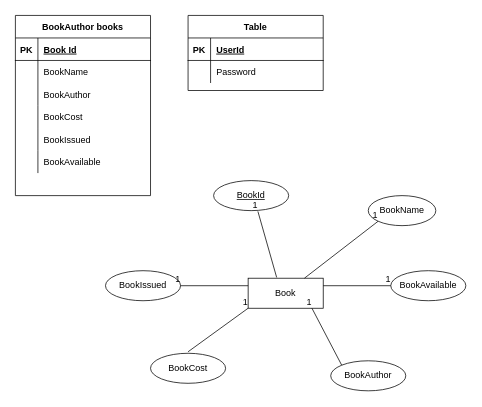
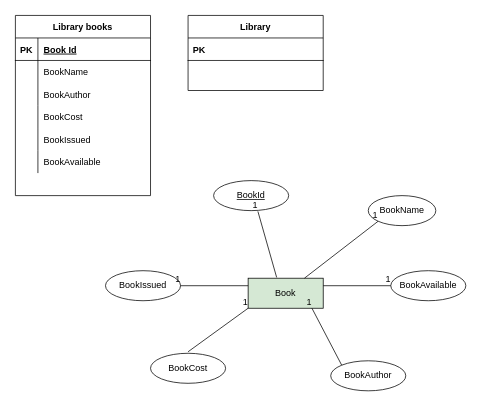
  <mxCell id="0" />
  <mxCell id="1" parent="0" />
- <mxCell id="2" value="BookAuthor books" style="shape=table;startSize=30;container=1;collapsible=1;childLayout=tableLayout;fixedRows=1;rowLines=0;fontStyle=1;align=center;resizeLast=1;" vertex="1" parent="1"><mxGeometry x="20" y="20" width="180" height="240" as="geometry" /></mxCell>
+ <mxCell id="2" value="Library books" style="shape=table;startSize=30;container=1;collapsible=1;childLayout=tableLayout;fixedRows=1;rowLines=0;fontStyle=1;align=center;resizeLast=1;" vertex="1" parent="1"><mxGeometry x="20" y="20" width="180" height="240" as="geometry" /></mxCell>
  <mxCell id="3" value="" style="shape=partialRectangle;collapsible=0;dropTarget=0;pointerEvents=0;fillColor=none;top=0;left=0;bottom=1;right=0;points=[[0,0.5],[1,0.5]];portConstraint=eastwest;" vertex="1" parent="2"><mxGeometry y="30" width="180" height="30" as="geometry" /></mxCell>
  <mxCell id="4" value="PK" style="shape=partialRectangle;connectable=0;fillColor=none;top=0;left=0;bottom=0;right=0;fontStyle=1;overflow=hidden;" vertex="1" parent="3"><mxGeometry width="30" height="30" as="geometry" /></mxCell>
  <mxCell id="5" value="Book Id" style="shape=partialRectangle;connectable=0;fillColor=none;top=0;left=0;bottom=0;right=0;align=left;spacingLeft=6;fontStyle=5;overflow=hidden;" vertex="1" parent="3"><mxGeometry x="30" width="150" height="30" as="geometry" /></mxCell>
  <mxCell id="6" value="" style="shape=partialRectangle;collapsible=0;dropTarget=0;pointerEvents=0;fillColor=none;top=0;left=0;bottom=0;right=0;points=[[0,0.5],[1,0.5]];portConstraint=eastwest;" vertex="1" parent="2"><mxGeometry y="60" width="180" height="30" as="geometry" /></mxCell>
  <mxCell id="7" value="" style="shape=partialRectangle;connectable=0;fillColor=none;top=0;left=0;bottom=0;right=0;editable=1;overflow=hidden;" vertex="1" parent="6"><mxGeometry width="30" height="30" as="geometry" /></mxCell>
  <mxCell id="8" value="BookName" style="shape=partialRectangle;connectable=0;fillColor=none;top=0;left=0;bottom=0;right=0;align=left;spacingLeft=6;overflow=hidden;" vertex="1" parent="6"><mxGeometry x="30" width="150" height="30" as="geometry" /></mxCell>
  <mxCell id="9" value="" style="shape=partialRectangle;collapsible=0;dropTarget=0;pointerEvents=0;fillColor=none;top=0;left=0;bottom=0;right=0;points=[[0,0.5],[1,0.5]];portConstraint=eastwest;" vertex="1" parent="2"><mxGeometry y="90" width="180" height="30" as="geometry" /></mxCell>
  <mxCell id="10" value="" style="shape=partialRectangle;connectable=0;fillColor=none;top=0;left=0;bottom=0;right=0;editable=1;overflow=hidden;" vertex="1" parent="9"><mxGeometry width="30" height="30" as="geometry" /></mxCell>
  <mxCell id="11" value="BookAuthor" style="shape=partialRectangle;connectable=0;fillColor=none;top=0;left=0;bottom=0;right=0;align=left;spacingLeft=6;overflow=hidden;" vertex="1" parent="9"><mxGeometry x="30" width="150" height="30" as="geometry" /></mxCell>
  <mxCell id="12" value="" style="shape=partialRectangle;collapsible=0;dropTarget=0;pointerEvents=0;fillColor=none;top=0;left=0;bottom=0;right=0;points=[[0,0.5],[1,0.5]];portConstraint=eastwest;" vertex="1" parent="2"><mxGeometry y="120" width="180" height="30" as="geometry" /></mxCell>
  <mxCell id="13" value="" style="shape=partialRectangle;connectable=0;fillColor=none;top=0;left=0;bottom=0;right=0;editable=1;overflow=hidden;" vertex="1" parent="12"><mxGeometry width="30" height="30" as="geometry" /></mxCell>
  <mxCell id="14" value="BookCost" style="shape=partialRectangle;connectable=0;fillColor=none;top=0;left=0;bottom=0;right=0;align=left;spacingLeft=6;overflow=hidden;" vertex="1" parent="12"><mxGeometry x="30" width="150" height="30" as="geometry" /></mxCell>
  <mxCell id="15" style="shape=partialRectangle;collapsible=0;dropTarget=0;pointerEvents=0;fillColor=none;top=0;left=0;bottom=0;right=0;points=[[0,0.5],[1,0.5]];portConstraint=eastwest;" vertex="1" parent="2"><mxGeometry y="150" width="180" height="30" as="geometry" /></mxCell>
  <mxCell id="16" style="shape=partialRectangle;connectable=0;fillColor=none;top=0;left=0;bottom=0;right=0;editable=1;overflow=hidden;" vertex="1" parent="15"><mxGeometry width="30" height="30" as="geometry" /></mxCell>
  <mxCell id="17" value="BookIssued" style="shape=partialRectangle;connectable=0;fillColor=none;top=0;left=0;bottom=0;right=0;align=left;spacingLeft=6;overflow=hidden;" vertex="1" parent="15"><mxGeometry x="30" width="150" height="30" as="geometry" /></mxCell>
  <mxCell id="18" style="shape=partialRectangle;collapsible=0;dropTarget=0;pointerEvents=0;fillColor=none;top=0;left=0;bottom=0;right=0;points=[[0,0.5],[1,0.5]];portConstraint=eastwest;" vertex="1" parent="2"><mxGeometry y="180" width="180" height="30" as="geometry" /></mxCell>
  <mxCell id="19" style="shape=partialRectangle;connectable=0;fillColor=none;top=0;left=0;bottom=0;right=0;editable=1;overflow=hidden;" vertex="1" parent="18"><mxGeometry width="30" height="30" as="geometry" /></mxCell>
  <mxCell id="20" value="BookAvailable" style="shape=partialRectangle;connectable=0;fillColor=none;top=0;left=0;bottom=0;right=0;align=left;spacingLeft=6;overflow=hidden;" vertex="1" parent="18"><mxGeometry x="30" width="150" height="30" as="geometry" /></mxCell>
- <mxCell id="21" value="Table" style="shape=table;startSize=30;container=1;collapsible=1;childLayout=tableLayout;fixedRows=1;rowLines=0;fontStyle=1;align=center;resizeLast=1;" vertex="1" parent="1"><mxGeometry x="250" y="20" width="180" height="100" as="geometry" /></mxCell>
+ <mxCell id="21" value="Library" style="shape=table;startSize=30;container=1;collapsible=1;childLayout=tableLayout;fixedRows=1;rowLines=0;fontStyle=1;align=center;resizeLast=1;" vertex="1" parent="1"><mxGeometry x="250" y="20" width="180" height="100" as="geometry" /></mxCell>
  <mxCell id="22" value="" style="shape=partialRectangle;collapsible=0;dropTarget=0;pointerEvents=0;fillColor=none;top=0;left=0;bottom=1;right=0;points=[[0,0.5],[1,0.5]];portConstraint=eastwest;" vertex="1" parent="21"><mxGeometry y="30" width="180" height="30" as="geometry" /></mxCell>
  <mxCell id="23" value="PK" style="shape=partialRectangle;connectable=0;fillColor=none;top=0;left=0;bottom=0;right=0;fontStyle=1;overflow=hidden;" vertex="1" parent="22"><mxGeometry width="30" height="30" as="geometry" /></mxCell>
- <mxCell id="24" value="UserId" style="shape=partialRectangle;connectable=0;fillColor=none;top=0;left=0;bottom=0;right=0;align=left;spacingLeft=6;fontStyle=5;overflow=hidden;" vertex="1" parent="22"><mxGeometry x="30" width="150" height="30" as="geometry" /></mxCell>
  <mxCell id="25" value="" style="shape=partialRectangle;collapsible=0;dropTarget=0;pointerEvents=0;fillColor=none;top=0;left=0;bottom=0;right=0;points=[[0,0.5],[1,0.5]];portConstraint=eastwest;" vertex="1" parent="21"><mxGeometry y="60" width="180" height="30" as="geometry" /></mxCell>
  <mxCell id="26" value="" style="shape=partialRectangle;connectable=0;fillColor=none;top=0;left=0;bottom=0;right=0;editable=1;overflow=hidden;" vertex="1" parent="25"><mxGeometry width="30" height="30" as="geometry" /></mxCell>
- <mxCell id="27" value="Password" style="shape=partialRectangle;connectable=0;fillColor=none;top=0;left=0;bottom=0;right=0;align=left;spacingLeft=6;overflow=hidden;" vertex="1" parent="25"><mxGeometry x="30" width="150" height="30" as="geometry" /></mxCell>
- <mxCell id="28" value="Book" style="whiteSpace=wrap;html=1;align=center;" vertex="1" parent="1"><mxGeometry x="330" y="370" width="100" height="40" as="geometry" /></mxCell>
+ <mxCell id="28" value="Book" style="whiteSpace=wrap;html=1;align=center;fillColor=#d5e8d4;" vertex="1" parent="1"><mxGeometry x="330" y="370" width="100" height="40" as="geometry" /></mxCell>
  <mxCell id="29" value="BookIssued" style="ellipse;whiteSpace=wrap;html=1;align=center;" vertex="1" parent="1"><mxGeometry x="140" y="360" width="100" height="40" as="geometry" /></mxCell>
  <mxCell id="30" value="BookCost" style="ellipse;whiteSpace=wrap;html=1;align=center;" vertex="1" parent="1"><mxGeometry x="200" y="470" width="100" height="40" as="geometry" /></mxCell>
  <mxCell id="31" value="BookAuthor" style="ellipse;whiteSpace=wrap;html=1;align=center;" vertex="1" parent="1"><mxGeometry x="440" y="480" width="100" height="40" as="geometry" /></mxCell>
  <mxCell id="32" value="BookName" style="ellipse;whiteSpace=wrap;html=1;align=center;" vertex="1" parent="1"><mxGeometry x="490" y="260" width="90" height="40" as="geometry" /></mxCell>
  <mxCell id="33" value="BookId" style="ellipse;whiteSpace=wrap;html=1;align=center;fontStyle=4;" vertex="1" parent="1"><mxGeometry x="284" y="240" width="100" height="40" as="geometry" /></mxCell>
  <mxCell id="34" value="BookAvailable" style="ellipse;whiteSpace=wrap;html=1;align=center;" vertex="1" parent="1"><mxGeometry x="520" y="360" width="100" height="40" as="geometry" /></mxCell>
  <mxCell id="35" value="" style="endArrow=none;html=1;rounded=0;entryX=0.59;entryY=1.025;entryDx=0;entryDy=0;entryPerimeter=0;exitX=0.38;exitY=-0.025;exitDx=0;exitDy=0;exitPerimeter=0;" edge="1" parent="1" source="28" target="33"><mxGeometry relative="1" as="geometry"><mxPoint x="300" y="360" as="sourcePoint" /><mxPoint x="460" y="360" as="targetPoint" /></mxGeometry></mxCell>
  <mxCell id="36" value="1" style="resizable=0;html=1;align=right;verticalAlign=bottom;" connectable="0" vertex="1" parent="35"><mxGeometry x="1" relative="1" as="geometry" /></mxCell>
  <mxCell id="37" value="" style="endArrow=none;html=1;rounded=0;entryX=1;entryY=0.5;entryDx=0;entryDy=0;exitX=0;exitY=0.25;exitDx=0;exitDy=0;" edge="1" parent="1" source="28" target="29"><mxGeometry relative="1" as="geometry"><mxPoint x="300" y="418" as="sourcePoint" /><mxPoint x="275" y="330" as="targetPoint" /></mxGeometry></mxCell>
  <mxCell id="38" value="1" style="resizable=0;html=1;align=right;verticalAlign=bottom;" connectable="0" vertex="1" parent="37"><mxGeometry x="1" relative="1" as="geometry" /></mxCell>
  <mxCell id="39" value="" style="endArrow=none;html=1;rounded=0;entryX=0;entryY=1;entryDx=0;entryDy=0;" edge="1" parent="1" target="28"><mxGeometry relative="1" as="geometry"><mxPoint x="250" y="468" as="sourcePoint" /><mxPoint x="284" y="380" as="targetPoint" /></mxGeometry></mxCell>
  <mxCell id="40" value="1" style="resizable=0;html=1;align=right;verticalAlign=bottom;" connectable="0" vertex="1" parent="39"><mxGeometry x="1" relative="1" as="geometry" /></mxCell>
  <mxCell id="41" value="" style="endArrow=none;html=1;rounded=0;entryX=0.59;entryY=1.025;entryDx=0;entryDy=0;entryPerimeter=0;exitX=0;exitY=0;exitDx=0;exitDy=0;" edge="1" parent="1" source="31"><mxGeometry relative="1" as="geometry"><mxPoint x="440" y="498" as="sourcePoint" /><mxPoint x="415" y="410" as="targetPoint" /></mxGeometry></mxCell>
  <mxCell id="42" value="1" style="resizable=0;html=1;align=right;verticalAlign=bottom;" connectable="0" vertex="1" parent="41"><mxGeometry x="1" relative="1" as="geometry" /></mxCell>
  <mxCell id="43" value="" style="endArrow=none;html=1;rounded=0;entryX=0;entryY=1;entryDx=0;entryDy=0;exitX=0.75;exitY=0;exitDx=0;exitDy=0;" edge="1" parent="1" source="28" target="32"><mxGeometry relative="1" as="geometry"><mxPoint x="420" y="366" as="sourcePoint" /><mxPoint x="353" y="291" as="targetPoint" /></mxGeometry></mxCell>
  <mxCell id="44" value="1" style="resizable=0;html=1;align=right;verticalAlign=bottom;" connectable="0" vertex="1" parent="43"><mxGeometry x="1" relative="1" as="geometry" /></mxCell>
  <mxCell id="45" value="" style="endArrow=none;html=1;rounded=0;entryX=0;entryY=0.5;entryDx=0;entryDy=0;" edge="1" parent="1" target="34"><mxGeometry relative="1" as="geometry"><mxPoint x="430" y="380" as="sourcePoint" /><mxPoint x="513.18" y="304.142" as="targetPoint" /></mxGeometry></mxCell>
  <mxCell id="46" value="1" style="resizable=0;html=1;align=right;verticalAlign=bottom;" connectable="0" vertex="1" parent="45"><mxGeometry x="1" relative="1" as="geometry" /></mxCell>
